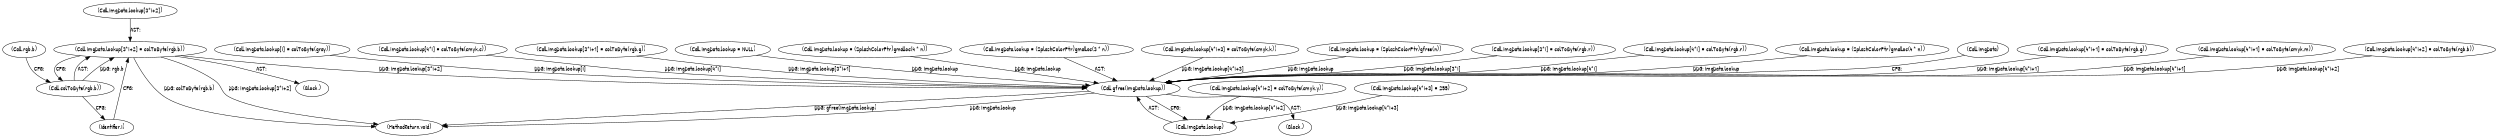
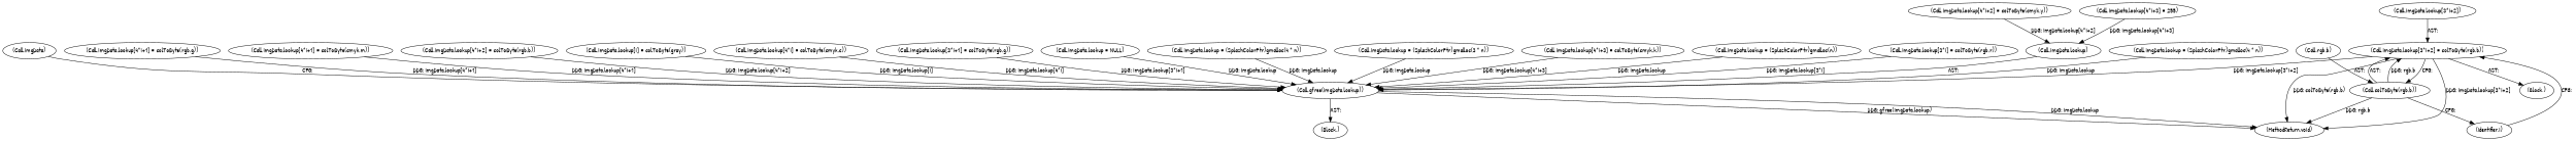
  digraph {
    fontname="Patrick Hand"
    node [fontname="Patrick Hand"]
    edge [fontname="Patrick Hand"]
    n1 [label="(Call,imgData.lookup[3*i+2] = colToByte(rgb.b))"]
    n2 [label="(Call,colToByte(rgb.b))"]
    n3 [label="(Call,gfree(imgData.lookup))"]
    n4 [label="(MethodReturn,void)"]
    n5 [label="(Block,)"]
    n6 [label="(Identifier,i)"]
    n7 [label="(Call,imgData.lookup)"]
    n8 [label="(Block,)"]
    n9 [label="(Call,rgb.b)"]
-   n10 [label="(Call,imgData.lookup[4*i] = colToByte(rgb.r))"]
    n11 [label="(Call,imgData.lookup = (SplashColorPtr)gmalloc(4 * n))"]
    n12 [label="(Call,imgData)"]
    n13 [label="(Call,imgData.lookup[4*i+1] = colToByte(rgb.g))"]
    n14 [label="(Call,imgData.lookup[4*i+2] = colToByte(cmyk.y))"]
    n15 [label="(Call,imgData.lookup[4*i+1] = colToByte(cmyk.m))"]
    n16 [label="(Call,imgData.lookup[4*i+2] = colToByte(rgb.b))"]
    n17 [label="(Call,imgData.lookup[i] = colToByte(gray))"]
    n18 [label="(Call,imgData.lookup[4*i] = colToByte(cmyk.c))"]
    n19 [label="(Call,imgData.lookup[3*i+1] = colToByte(rgb.g))"]
    n20 [label="(Call,imgData.lookup[3*i+2])"]
    n21 [label="(Call,imgData.lookup = NULL)"]
    n22 [label="(Call,imgData.lookup = (SplashColorPtr)gmalloc(4 * n))"]
    n23 [label="(Call,imgData.lookup = (SplashColorPtr)gmalloc(3 * n))"]
    n24 [label="(Call,imgData.lookup[4*i+3] = 255)"]
    n25 [label="(Call,imgData.lookup[4*i+3] = colToByte(cmyk.k))"]
-   n26 [label="(Call,imgData.lookup = (SplashColorPtr)gfree(n))"]
+   n26 [label="(Call,imgData.lookup = (SplashColorPtr)gmalloc(n))"]
    n27 [label="(Call,imgData.lookup[3*i] = colToByte(rgb.r))"]
    n1 -> n2 [label="CFG: "]
    n1 -> n3 [label="DDG: imgData.lookup[3*i+2]"]
    n1 -> n4 [label="DDG: colToByte(rgb.b)"]
    n1 -> n4 [label="DDG: imgData.lookup[3*i+2]"]
    n1 -> n5 [label="AST: "]
    n2 -> n1 [label="AST: "]
    n2 -> n1 [label="DDG: rgb.b"]
+   n2 -> n4 [label="DDG: rgb.b"]
    n2 -> n6 [label="CFG: "]
    n3 -> n4 [label="DDG: gfree(imgData.lookup)"]
    n3 -> n4 [label="DDG: imgData.lookup"]
-   n3 -> n7 [label="CFG: "]
    n3 -> n8 [label="AST: "]
    n6 -> n1 [label="CFG: "]
    n7 -> n3 [label="AST: "]
-   n9 -> n2 [label="CFG: "]
-   n10 -> n3 [label="DDG: imgData.lookup[4*i]"]
+   n9 -> n2 [label="AST: "]
    n11 -> n3 [label="DDG: imgData.lookup"]
    n12 -> n3 [label="CFG: "]
    n13 -> n3 [label="DDG: imgData.lookup[4*i+1]"]
    n14 -> n7 [label="DDG: imgData.lookup[4*i+2]"]
    n15 -> n3 [label="DDG: imgData.lookup[4*i+1]"]
    n16 -> n3 [label="DDG: imgData.lookup[4*i+2]"]
    n17 -> n3 [label="DDG: imgData.lookup[i]"]
    n18 -> n3 [label="DDG: imgData.lookup[4*i]"]
    n19 -> n3 [label="DDG: imgData.lookup[3*i+1]"]
    n20 -> n1 [label="AST: "]
    n21 -> n3 [label="DDG: imgData.lookup"]
    n22 -> n3 [label="DDG: imgData.lookup"]
-   n23 -> n3 [label="AST: "]
+   n23 -> n3 [label="DDG: imgData.lookup"]
    n24 -> n7 [label="DDG: imgData.lookup[4*i+3]"]
    n25 -> n3 [label="DDG: imgData.lookup[4*i+3]"]
    n26 -> n3 [label="DDG: imgData.lookup"]
    n27 -> n3 [label="DDG: imgData.lookup[3*i]"]
  }
